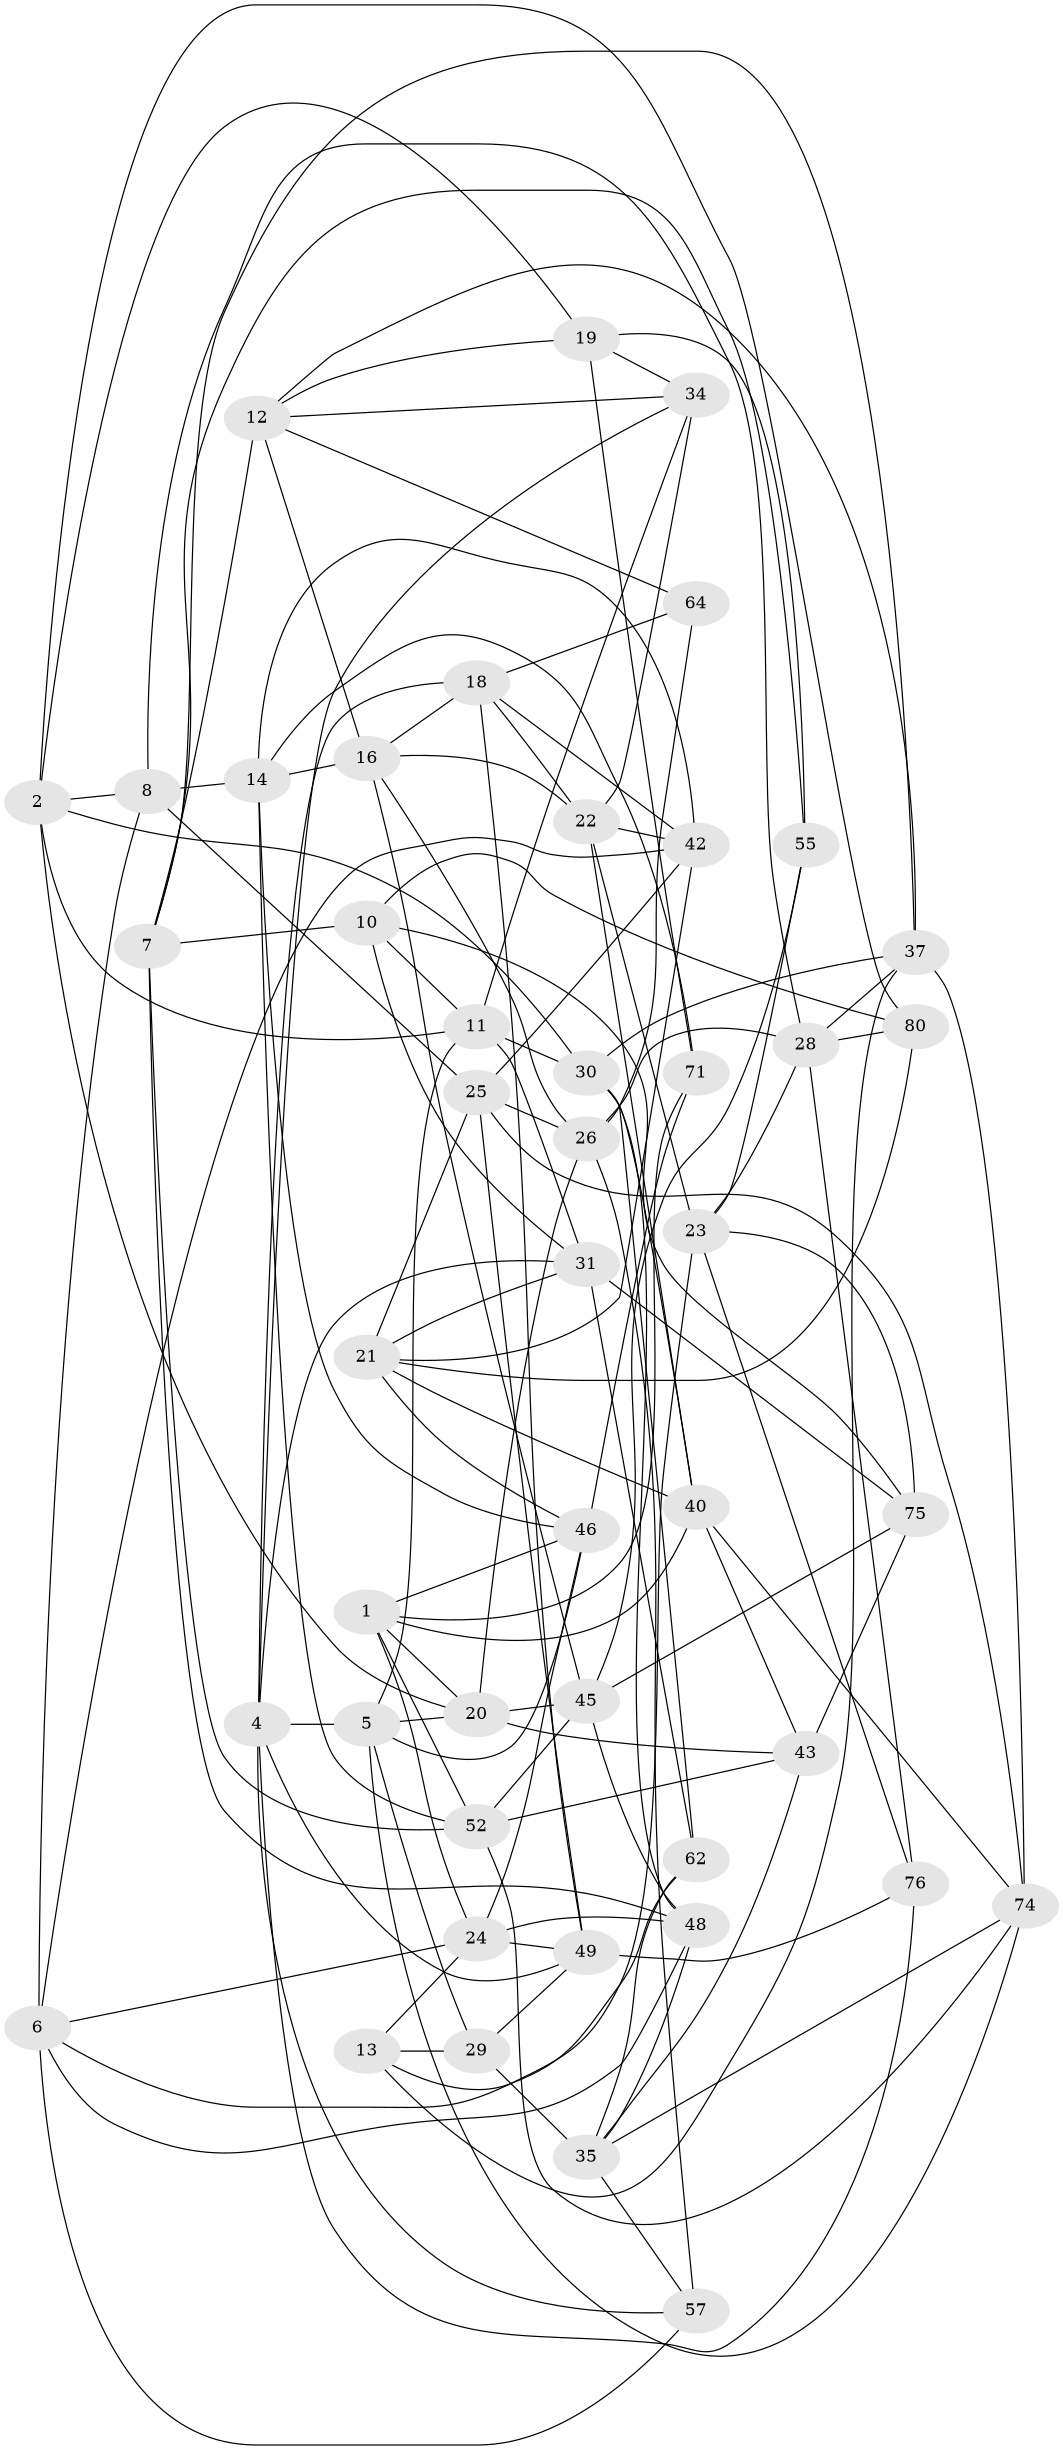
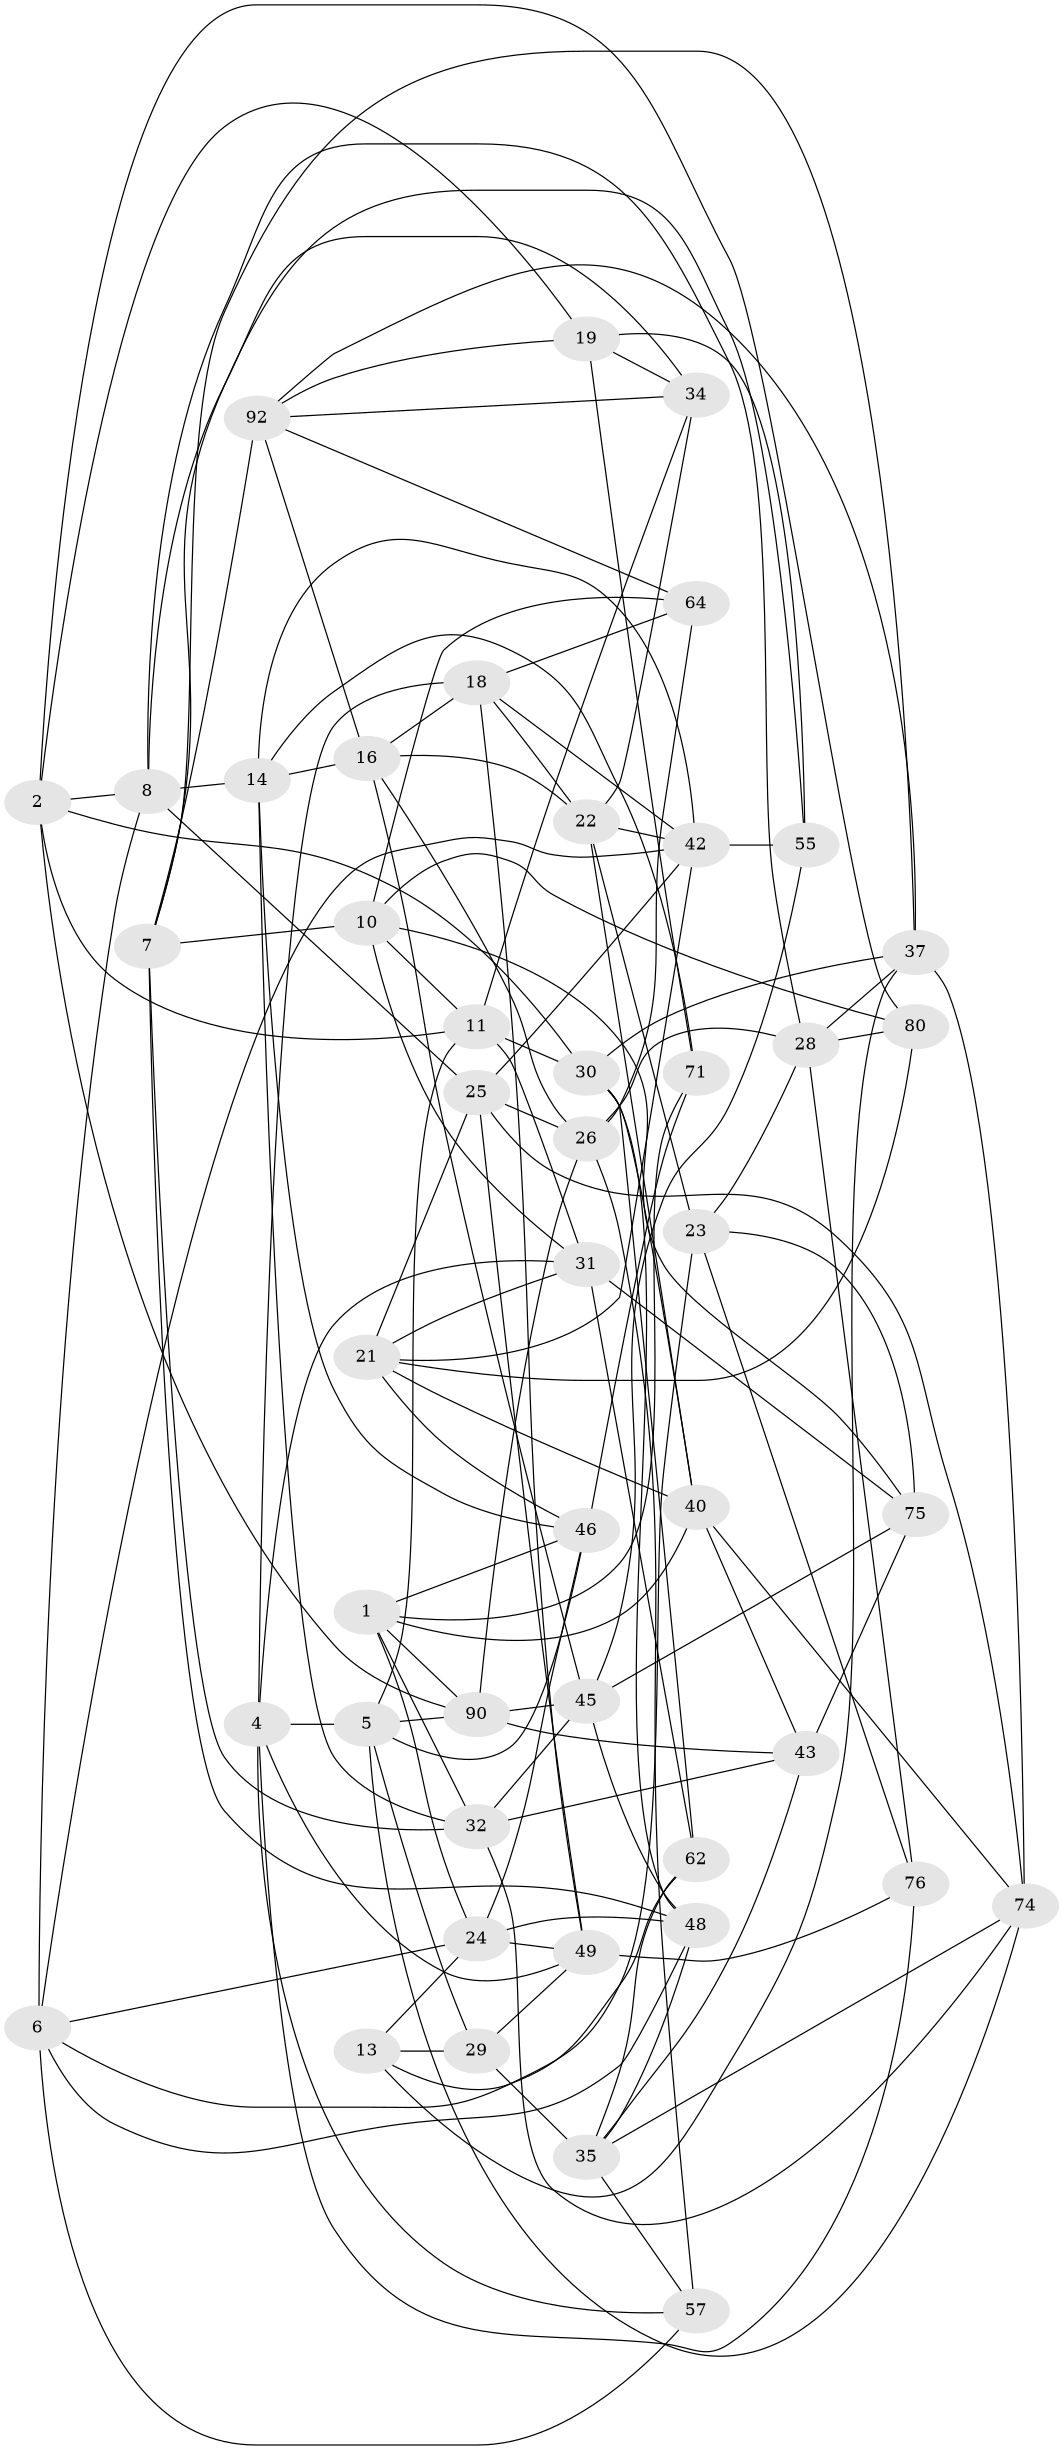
  graph {
    rankdir=LR
    node [color=gray90 style=filled]
    1 [super="+3"]
-   20 [super="+53"]
+   20 [super="+53" label=90]
    24 [super="+59"]
-   32 [super="+41" label=52]
+   32 [super="+41"]
    40 [super="+61"]
    46 [super="+65"]
    71
    26 [super="+66"]
    45 [super="+47"]
    43 [super="+64"]
    49 [super="+58"]
    48 [super="+68"]
    74 [super="+79"]
    2 [super="+51"]
    8 [super="+33"]
    11 [super="+78"]
    19 [super="+38"]
    30 [super="+50"]
    80
    14 [super="+67"]
    25 [super="+52"]
    28 [super="+77"]
    34 [super="+54"]
    31 [super="+60"]
    55
    37 [super="+39"]
    62
    4 [super="+9"]
    5 [super="+81"]
    18 [super="+63"]
    57
    76
    29
    42 [super="+56"]
    n35 [label=64]
    22 [super="+72"]
    75 [super="+83"]
    35 [super="+44"]
    6 [super="+17"]
    23 [super="+82"]
    7 [super="+15"]
    10 [super="+73"]
-   12 [super="+36"]
+   12 [super="+36" label=92]
    16 [super="+27"]
    13
    21 [super="+70"]
    1 -- 20
    1 -- 24
    1 -- 32
    1 -- 40
    1 -- 46
    1 -- 71
    20 -- 26
    20 -- 45
    20 -- 43
    24 -- 46
    24 -- 49
    24 -- 48
    32 -- 45
    32 -- 43
    32 -- 74
    40 -- 43
    40 -- 74
    46 -- 71
    26 -- 28
    26 -- 57
    26 -- n35
    45 -- 48
    45 -- 55
    45 -- 75
    43 -- 75 [weight=2]
    49 -- 76
    2 -- 20
    2 -- 8
    2 -- 11
    2 -- 19
    2 -- 30
    2 -- 80
    8 -- 14
    8 -- 25
    8 -- 28
-   4 -- 34
+   8 -- 34
    11 -- 30
    11 -- 34
    11 -- 31
    19 -- 71
    19 -- 34 [weight=2]
    19 -- 55
    30 -- 40
    30 -- 48
    30 -- 37
    30 -- 62
    14 -- 32
    14 -- 46
    14 -- 71
    14 -- 42
    14 -- 16
    25 -- 26
    25 -- 49
    25 -- 74
    25 -- 42
    28 -- 80
    28 -- 37
    28 -- 76
    31 -- 62
    31 -- 75
    37 -- 74
    4 -- 49
    4 -- 31
    4 -- 5
    4 -- 18
    4 -- 57
    4 -- 76
    5 -- 20
    5 -- 46
    5 -- 74
    5 -- 11
    5 -- 29
    18 -- 49
    18 -- 42
    18 -- n35
    18 -- 22
    29 -- 49
    29 -- 35
    22 -- 40
    22 -- 34
    22 -- 42
    22 -- 23
    35 -- 43
    35 -- 48
    35 -- 74
    35 -- 62
    35 -- 57
    6 -- 24
    6 -- 48
    6 -- 8
    6 -- 57
    6 -- 42
    6 -- 23
    23 -- 28
-   23 -- 55
+   42 -- 55
    23 -- 76
    23 -- 75
    7 -- 32
    7 -- 48
    7 -- 55
    7 -- 37
    7 -- 10
    7 -- 12
    10 -- 11
    10 -- 80
    10 -- 31
+   10 -- n35
    10 -- 75
    12 -- 19
    12 -- 34
    12 -- 37
    12 -- n35
    12 -- 16
    16 -- 26
    16 -- 45
    16 -- 18
    16 -- 22
    13 -- 24
    13 -- 37
    13 -- 62
    13 -- 29
    21 -- 40
    21 -- 46
    21 -- 80
    21 -- 25
    21 -- 31
    21 -- 42
  }
